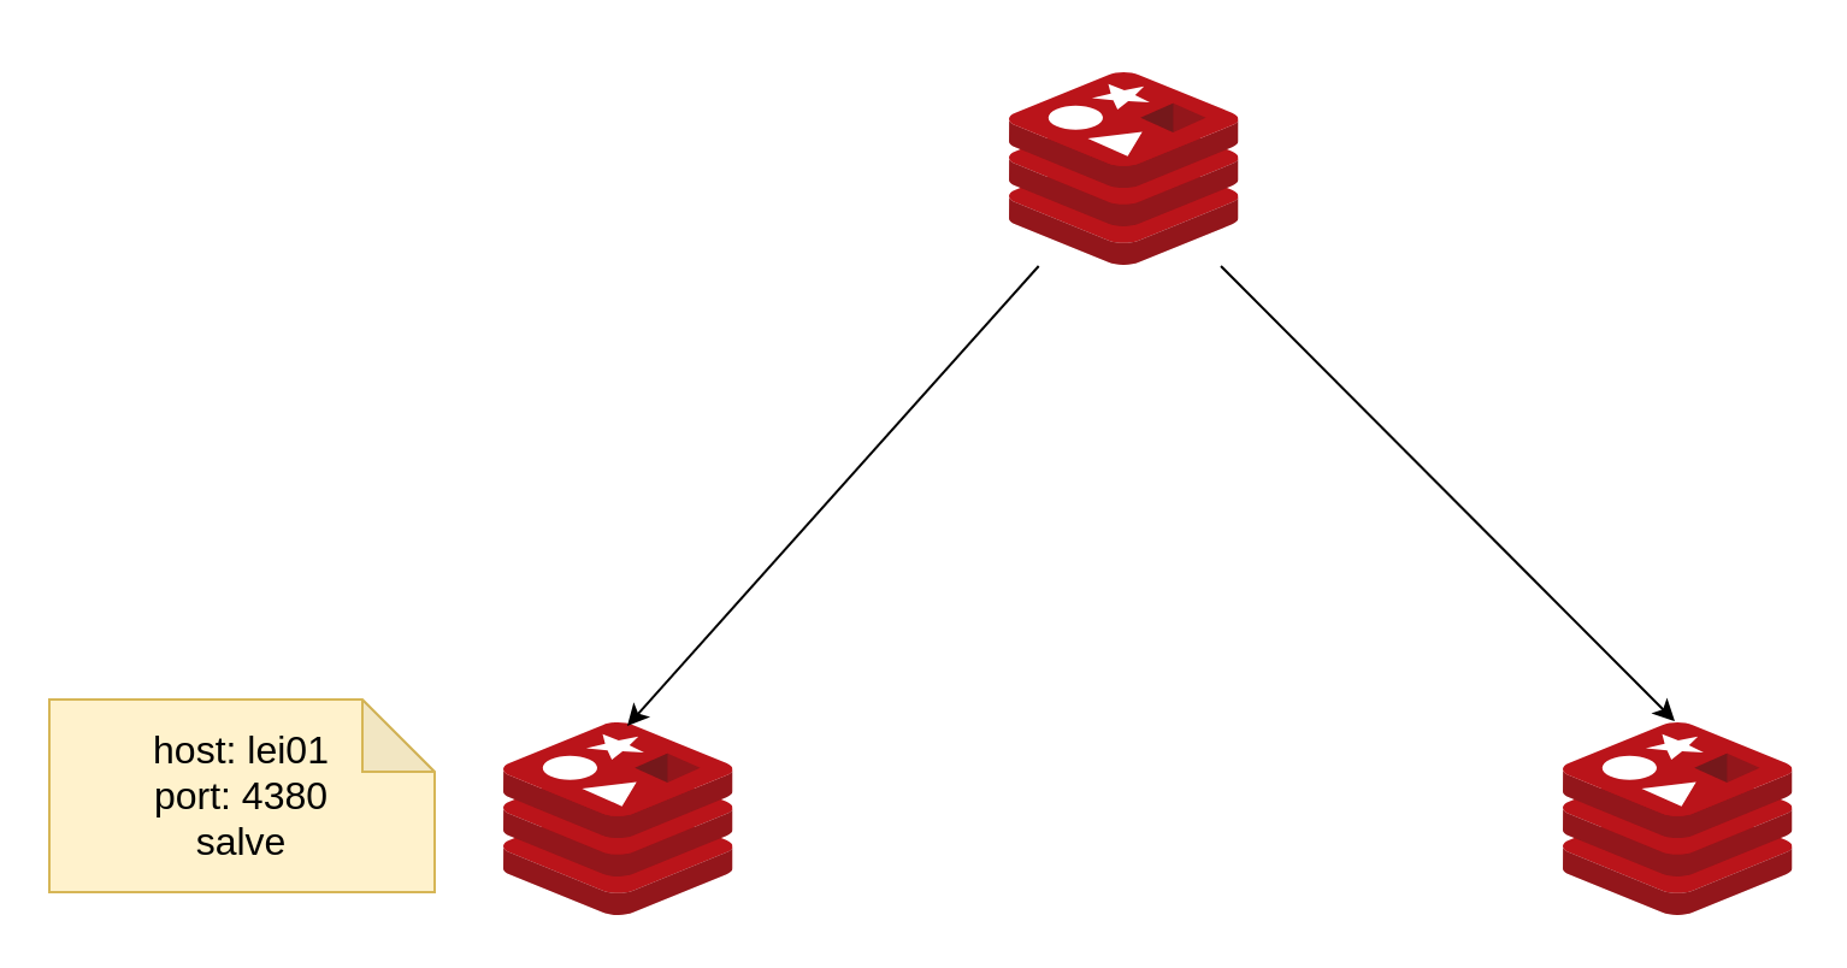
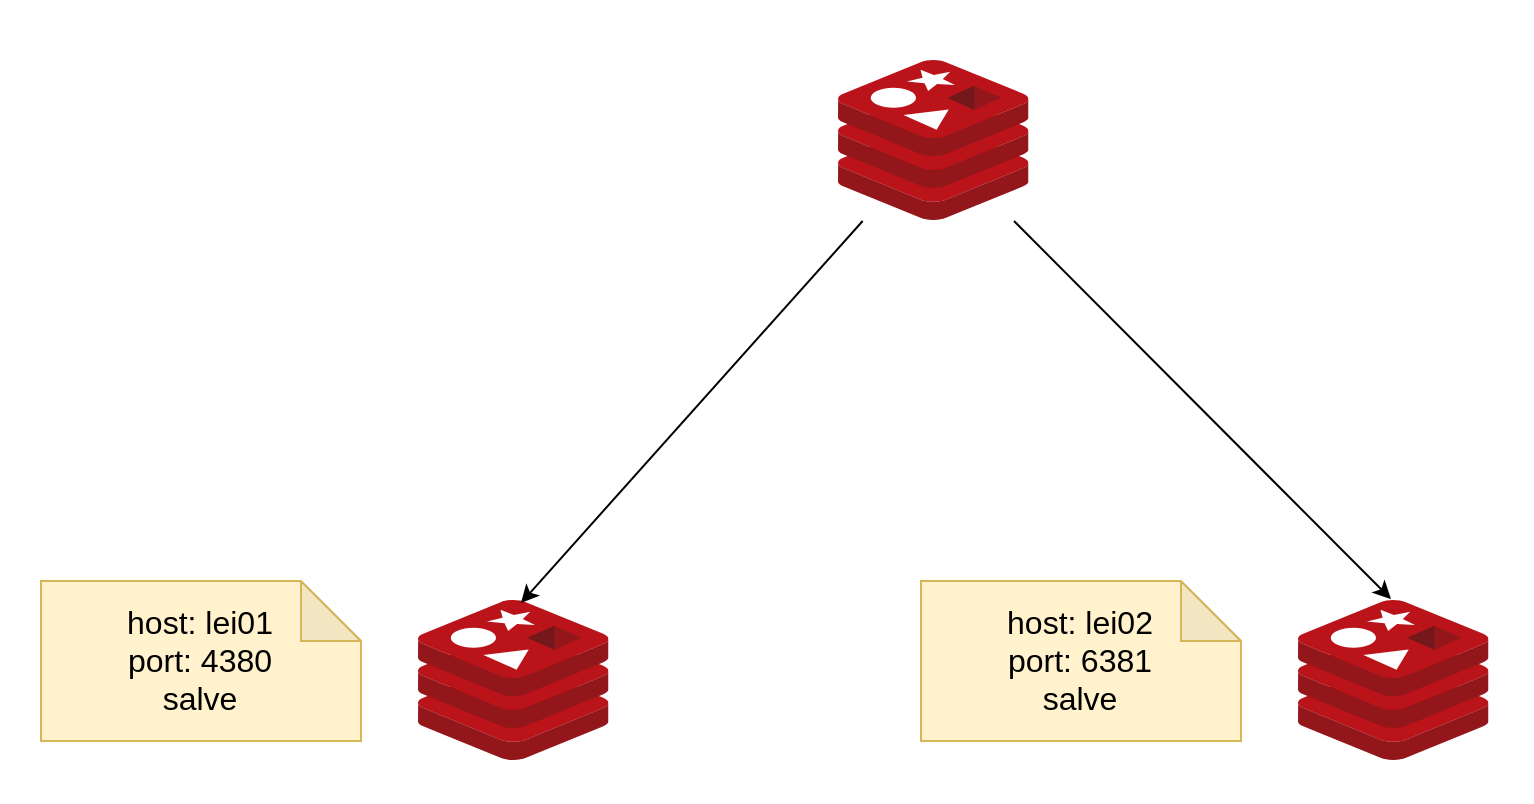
  <mxCell id="0" />
  <mxCell id="1" parent="0" />
  <mxCell id="2" value="" style="group" parent="1" vertex="1" connectable="0"><mxGeometry x="230" y="20" width="284.24" height="90" as="geometry" /></mxCell>
  <mxCell id="3" value="" style="image;sketch=0;aspect=fixed;html=1;points=[];align=center;fontSize=16;image=img/lib/mscae/Cache_Redis_Product.svg;" parent="2" vertex="1"><mxGeometry x="189" y="10" width="95.24" height="80" as="geometry" /></mxCell>
  <mxCell id="4" value="" style="group" parent="1" vertex="1" connectable="0"><mxGeometry x="20" y="290" width="284.24" height="90" as="geometry" /></mxCell>
  <mxCell id="5" value="" style="image;sketch=0;aspect=fixed;html=1;points=[];align=center;fontSize=16;image=img/lib/mscae/Cache_Redis_Product.svg;" parent="4" vertex="1"><mxGeometry x="189" y="10" width="95.24" height="80" as="geometry" /></mxCell>
  <mxCell id="6" value="host: lei01&lt;br style=&quot;font-size: 16px;&quot;&gt;&lt;div style=&quot;&quot;&gt;&lt;span style=&quot;background-color: initial;&quot;&gt;port: 4380&lt;/span&gt;&lt;/div&gt;salve" style="shape=note;whiteSpace=wrap;html=1;backgroundOutline=1;darkOpacity=0.05;fillColor=#fff2cc;strokeColor=#d6b656;fontSize=16;align=center;" parent="4" vertex="1"><mxGeometry width="160" height="80" as="geometry" /></mxCell>
  <mxCell id="7" value="" style="group" parent="1" vertex="1" connectable="0"><mxGeometry x="460" y="290" width="284.24" height="90" as="geometry" /></mxCell>
  <mxCell id="8" value="" style="image;sketch=0;aspect=fixed;html=1;points=[];align=center;fontSize=16;image=img/lib/mscae/Cache_Redis_Product.svg;" parent="7" vertex="1"><mxGeometry x="189" y="10" width="95.24" height="80" as="geometry" /></mxCell>
+ <mxCell id="9" value="host: lei02&lt;br style=&quot;border-color: var(--border-color);&quot;&gt;&lt;div style=&quot;border-color: var(--border-color);&quot;&gt;port: 6381&lt;/div&gt;salve" style="shape=note;whiteSpace=wrap;html=1;backgroundOutline=1;darkOpacity=0.05;fillColor=#fff2cc;strokeColor=#d6b656;fontSize=16;align=center;" parent="7" vertex="1"><mxGeometry width="160" height="80" as="geometry" /></mxCell>
  <mxCell id="10" style="rounded=0;orthogonalLoop=1;jettySize=auto;html=1;entryX=0.535;entryY=0.013;entryDx=0;entryDy=0;entryPerimeter=0;" parent="1" source="3" target="5" edge="1"><mxGeometry relative="1" as="geometry" /></mxCell>
  <mxCell id="11" style="rounded=0;orthogonalLoop=1;jettySize=auto;html=1;entryX=0.483;entryY=-0.012;entryDx=0;entryDy=0;entryPerimeter=0;" parent="1" source="3" target="8" edge="1"><mxGeometry relative="1" as="geometry" /></mxCell>
